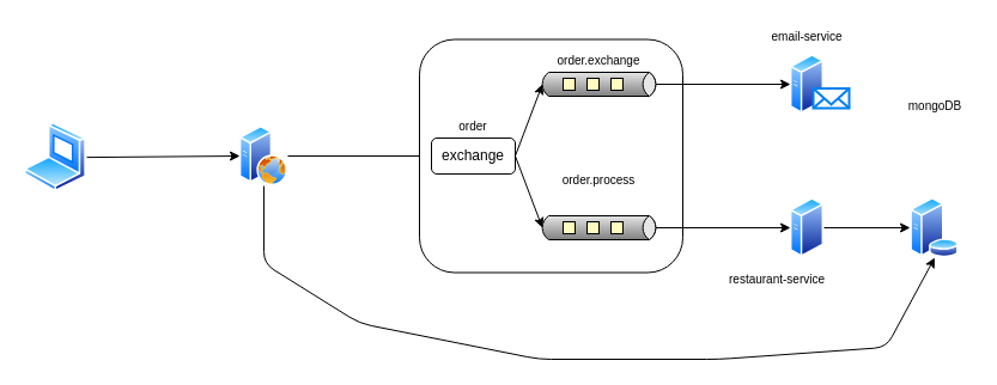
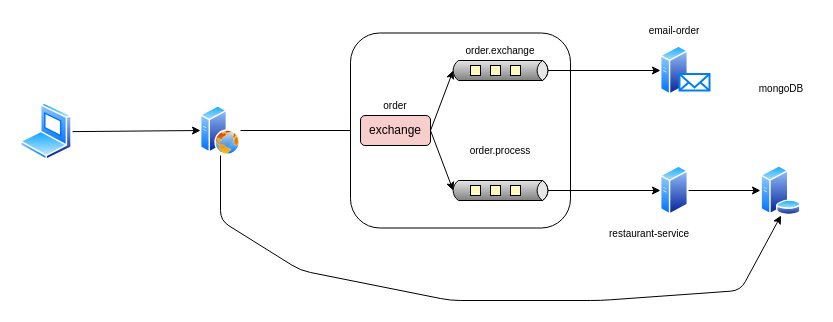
  <mxCell id="0" />
  <mxCell id="1" parent="0" />
  <mxCell id="2" style="edgeStyle=none;html=1;exitX=1;exitY=0.5;exitDx=0;exitDy=0;entryX=0;entryY=0.5;entryDx=0;entryDy=0;fontSize=10;" edge="1" parent="1" source="3" target="25"><mxGeometry relative="1" as="geometry" /></mxCell>
  <mxCell id="3" value="" style="aspect=fixed;perimeter=ellipsePerimeter;html=1;align=center;shadow=0;dashed=0;spacingTop=3;image;image=img/lib/active_directory/laptop_client.svg;" vertex="1" parent="1"><mxGeometry x="20" y="102.22" width="52" height="57.78" as="geometry" /></mxCell>
  <mxCell id="4" style="edgeStyle=none;html=1;exitX=1;exitY=0.5;exitDx=0;exitDy=0;fontSize=10;" edge="1" parent="1" source="25" target="9"><mxGeometry relative="1" as="geometry"><mxPoint x="280" y="130" as="sourcePoint" /></mxGeometry></mxCell>
  <mxCell id="5" style="edgeStyle=none;html=1;entryX=0.5;entryY=1;entryDx=0;entryDy=0;fontSize=10;exitX=0.5;exitY=1;exitDx=0;exitDy=0;" edge="1" parent="1" source="25" target="20"><mxGeometry relative="1" as="geometry"><mxPoint x="220" y="140" as="sourcePoint" /><Array as="points"><mxPoint x="220" y="220" /><mxPoint x="300" y="270" /><mxPoint x="450" y="300" /><mxPoint x="600" y="300" /><mxPoint x="740" y="290" /></Array></mxGeometry></mxCell>
  <mxCell id="6" value="" style="rounded=1;whiteSpace=wrap;html=1;" vertex="1" parent="1"><mxGeometry x="350" y="32.5" width="220" height="195" as="geometry" /></mxCell>
  <mxCell id="7" style="edgeStyle=none;html=1;exitX=1;exitY=0.5;exitDx=0;exitDy=0;entryX=0;entryY=0.5;entryDx=2.7;entryDy=0;entryPerimeter=0;fontSize=10;" edge="1" parent="1" source="9" target="11"><mxGeometry relative="1" as="geometry" /></mxCell>
  <mxCell id="8" style="edgeStyle=none;html=1;exitX=1;exitY=0.5;exitDx=0;exitDy=0;entryX=0;entryY=0.5;entryDx=2.7;entryDy=0;entryPerimeter=0;fontSize=10;" edge="1" parent="1" source="9" target="13"><mxGeometry relative="1" as="geometry" /></mxCell>
- <mxCell id="9" value="exchange" style="rounded=1;whiteSpace=wrap;html=1;" vertex="1" parent="1"><mxGeometry x="360" y="115" width="70" height="30" as="geometry" /></mxCell>
+ <mxCell id="9" value="exchange" style="rounded=1;whiteSpace=wrap;html=1;fillColor=#f8cecc;" vertex="1" parent="1"><mxGeometry x="360" y="115" width="70" height="30" as="geometry" /></mxCell>
  <mxCell id="10" style="edgeStyle=none;html=1;exitX=1;exitY=0.5;exitDx=-2.7;exitDy=0;exitPerimeter=0;entryX=0;entryY=0.5;entryDx=0;entryDy=0;fontSize=10;" edge="1" parent="1" source="11" target="17"><mxGeometry relative="1" as="geometry" /></mxCell>
  <mxCell id="11" value="" style="strokeWidth=1;outlineConnect=0;dashed=0;align=center;html=1;fontSize=8;shape=mxgraph.eip.dataChannel;verticalLabelPosition=bottom;labelBackgroundColor=#ffffff;verticalAlign=top;" vertex="1" parent="1"><mxGeometry x="450" y="60" width="100" height="20" as="geometry" /></mxCell>
  <mxCell id="12" style="edgeStyle=none;html=1;exitX=1;exitY=0.5;exitDx=-2.7;exitDy=0;exitPerimeter=0;entryX=0;entryY=0.5;entryDx=0;entryDy=0;fontSize=10;" edge="1" parent="1" source="13" target="19"><mxGeometry relative="1" as="geometry" /></mxCell>
  <mxCell id="13" value="" style="strokeWidth=1;outlineConnect=0;dashed=0;align=center;html=1;fontSize=8;shape=mxgraph.eip.dataChannel;verticalLabelPosition=bottom;labelBackgroundColor=#ffffff;verticalAlign=top;" vertex="1" parent="1"><mxGeometry x="450" y="180" width="100" height="20" as="geometry" /></mxCell>
  <mxCell id="14" value="order.exchange" style="text;html=1;strokeColor=none;fillColor=none;align=center;verticalAlign=middle;whiteSpace=wrap;rounded=0;fontSize=10;" vertex="1" parent="1"><mxGeometry x="450" y="40" width="100" height="20" as="geometry" /></mxCell>
  <mxCell id="15" value="order.process" style="text;html=1;strokeColor=none;fillColor=none;align=center;verticalAlign=middle;whiteSpace=wrap;rounded=0;fontSize=10;" vertex="1" parent="1"><mxGeometry x="470" y="140" width="60" height="20" as="geometry" /></mxCell>
  <mxCell id="16" value="order" style="text;html=1;strokeColor=none;fillColor=none;align=center;verticalAlign=middle;whiteSpace=wrap;rounded=0;fontSize=10;" vertex="1" parent="1"><mxGeometry x="370" y="95" width="50" height="20" as="geometry" /></mxCell>
  <mxCell id="17" value="" style="aspect=fixed;perimeter=ellipsePerimeter;html=1;align=center;shadow=0;dashed=0;spacingTop=3;image;image=img/lib/active_directory/generic_server.svg;fontSize=10;" vertex="1" parent="1"><mxGeometry x="660" y="45" width="28.0" height="50" as="geometry" /></mxCell>
  <mxCell id="18" style="edgeStyle=none;html=1;exitX=1;exitY=0.5;exitDx=0;exitDy=0;entryX=0;entryY=0.5;entryDx=0;entryDy=0;fontSize=10;" edge="1" parent="1" source="19" target="20"><mxGeometry relative="1" as="geometry" /></mxCell>
  <mxCell id="19" value="" style="aspect=fixed;perimeter=ellipsePerimeter;html=1;align=center;shadow=0;dashed=0;spacingTop=3;image;image=img/lib/active_directory/generic_server.svg;fontSize=10;" vertex="1" parent="1"><mxGeometry x="660" y="165" width="28.0" height="50" as="geometry" /></mxCell>
  <mxCell id="20" value="" style="aspect=fixed;perimeter=ellipsePerimeter;html=1;align=center;shadow=0;dashed=0;spacingTop=3;image;image=img/lib/active_directory/database_server.svg;fontSize=10;" vertex="1" parent="1"><mxGeometry x="760" y="165" width="41" height="50" as="geometry" /></mxCell>
- <mxCell id="21" value="email-service" style="text;html=1;strokeColor=none;fillColor=none;align=center;verticalAlign=middle;whiteSpace=wrap;rounded=0;fontSize=10;" vertex="1" parent="1"><mxGeometry x="639" y="20" width="70" height="20" as="geometry" /></mxCell>
+ <mxCell id="21" value="email-order" style="text;html=1;strokeColor=none;fillColor=none;align=center;verticalAlign=middle;whiteSpace=wrap;rounded=0;fontSize=10;" vertex="1" parent="1"><mxGeometry x="639" y="20" width="70" height="20" as="geometry" /></mxCell>
  <mxCell id="22" value="restaurant-service" style="text;html=1;strokeColor=none;fillColor=none;align=center;verticalAlign=middle;whiteSpace=wrap;rounded=0;fontSize=10;" vertex="1" parent="1"><mxGeometry x="604" y="225" width="90" height="15" as="geometry" /></mxCell>
  <mxCell id="23" value="mongoDB" style="text;html=1;strokeColor=none;fillColor=none;align=center;verticalAlign=middle;whiteSpace=wrap;rounded=0;fontSize=10;" vertex="1" parent="1"><mxGeometry x="750.75" y="80" width="59.5" height="15" as="geometry" /></mxCell>
  <mxCell id="24" value="" style="html=1;verticalLabelPosition=bottom;align=center;labelBackgroundColor=#ffffff;verticalAlign=top;strokeWidth=2;strokeColor=#0080F0;shadow=0;dashed=0;shape=mxgraph.ios7.icons.mail;fontSize=10;" vertex="1" parent="1"><mxGeometry x="679" y="73.5" width="30" height="16.5" as="geometry" /></mxCell>
  <mxCell id="25" value="" style="aspect=fixed;perimeter=ellipsePerimeter;html=1;align=center;shadow=0;dashed=0;spacingTop=3;image;image=img/lib/active_directory/web_server.svg;fontSize=10;" vertex="1" parent="1"><mxGeometry x="200" y="105" width="40" height="50" as="geometry" /></mxCell>
